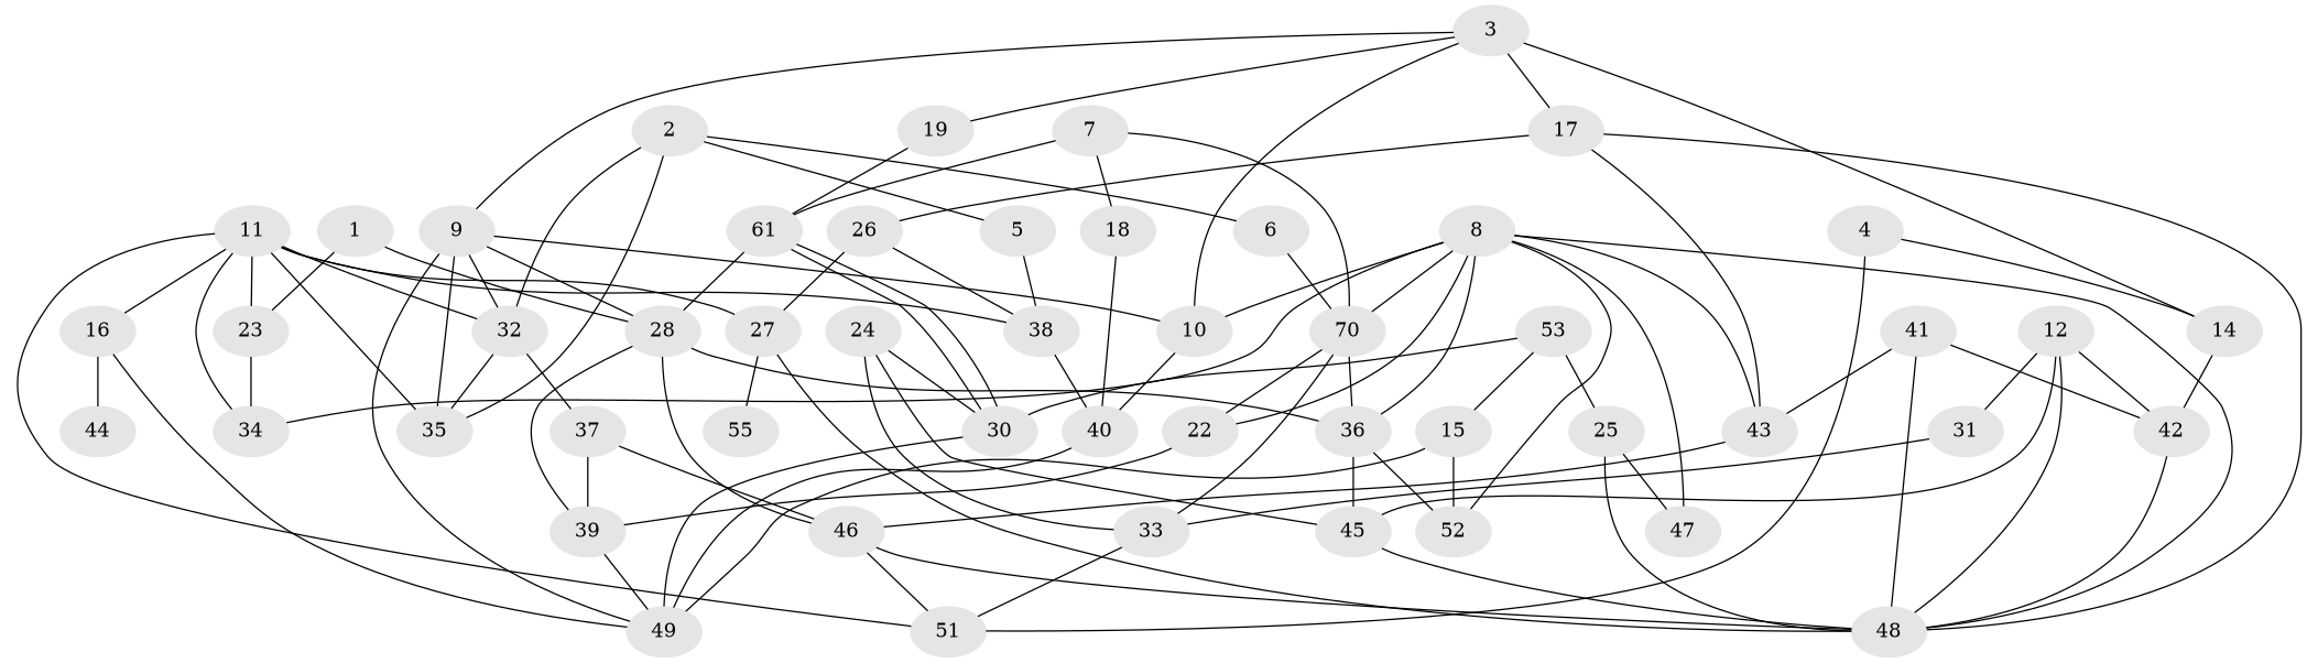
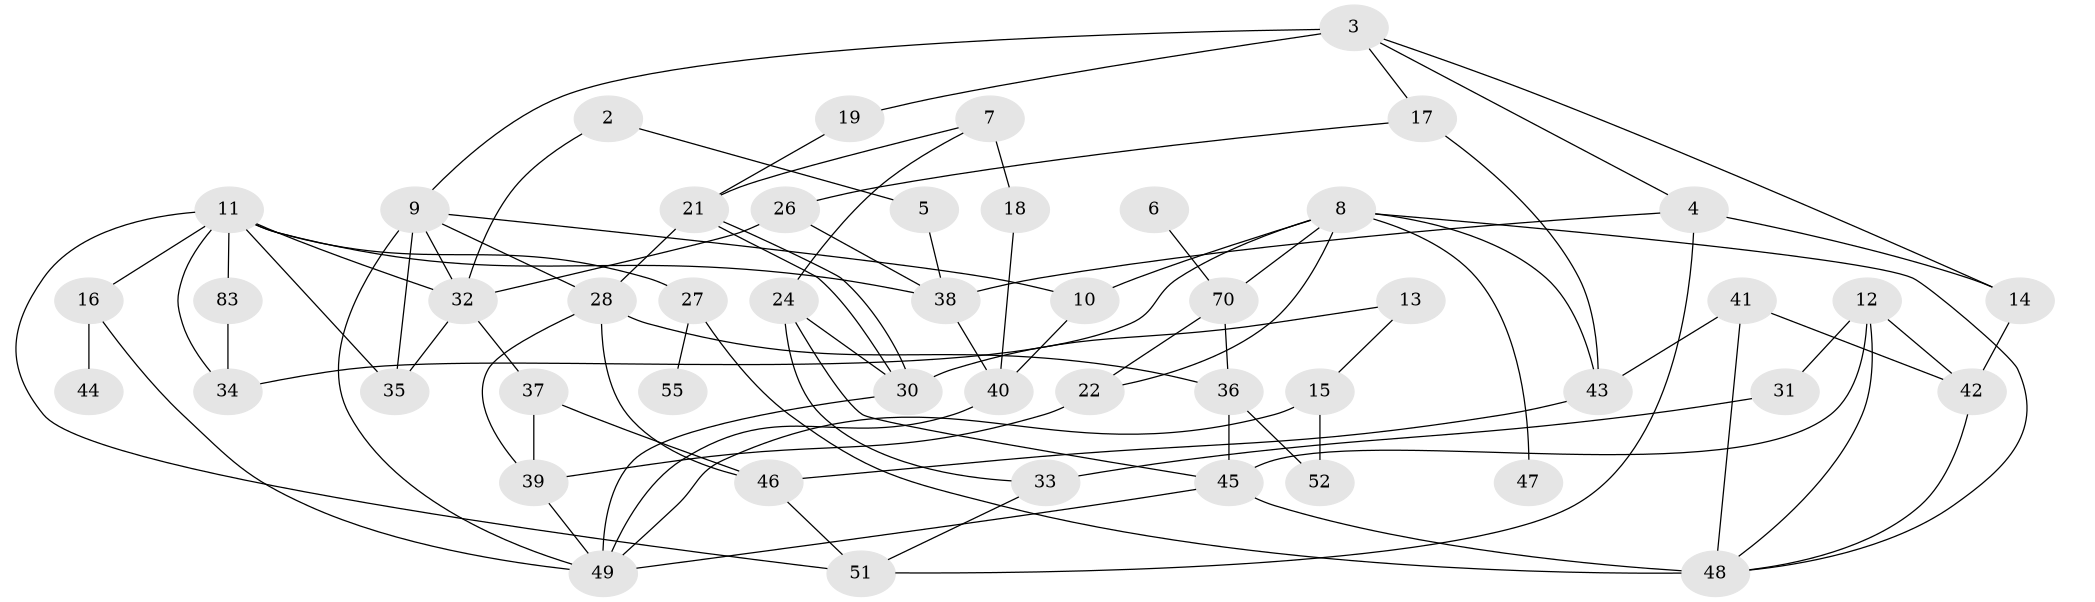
  graph {
    node [color=gray90 style=filled]
-   1
-   23
+   23 [label=83]
    28
    34
    36
    39
    46
    2
    5
    6
    32
    35
    38
    n14 [label=70]
    16
    44
    49
    37
    3
    9
    10
    14
    17
    19
    40
    42
    43
    48
    26
-   21 [label=61]
+   21
    4
    51
    22
    33
    7
    18
    24
    30
    45
    8
    47
    52
    11
    27
    n45 [label=55]
    12
    31
-   13 [label=53]
+   13
    15
-   25
    41
-   1 -- 23
-   1 -- 28
    23 -- 34
    28 -- 36
    28 -- 39
    28 -- 46
    36 -- 45
    36 -- 52
    39 -- 49
-   46 -- 48
    46 -- 51
    2 -- 5
-   2 -- 6
    2 -- 32
-   2 -- 35
    5 -- 38
    6 -- n14
    32 -- 35
    32 -- 37
    38 -- 40
    n14 -- 36
    n14 -- 22
-   n14 -- 33
    16 -- 44
    16 -- 49
    37 -- 39
    37 -- 46
    3 -- 9
-   3 -- 10
+   3 -- 4
    3 -- 14
    3 -- 17
    3 -- 19
    9 -- 28
    9 -- 32
    9 -- 35
    9 -- 49
    9 -- 10
    10 -- 40
    14 -- 42
    17 -- 43
-   17 -- 48
    17 -- 26
    19 -- 21
    40 -- 49
    42 -- 48
    43 -- 46
    26 -- 38
-   26 -- 27
+   26 -- 32
    21 -- 28
    21 -- 30
    21 -- 30
+   4 -- 38
    4 -- 14
    4 -- 51
    22 -- 39
    33 -- 51
    7 -- 21
    7 -- 18
-   7 -- n14
+   7 -- 24
    18 -- 40
    24 -- 33
    24 -- 30
    24 -- 45
    30 -- 49
+   45 -- 49
    45 -- 48
    8 -- 34
-   8 -- 36
    8 -- n14
    8 -- 10
    8 -- 43
    8 -- 48
    8 -- 22
    8 -- 47
-   8 -- 52
    11 -- 23
    11 -- 34
    11 -- 32
    11 -- 35
    11 -- 38
    11 -- 16
    11 -- 51
    11 -- 27
    27 -- 48
    27 -- n45
    12 -- 42
    12 -- 48
    12 -- 45
    12 -- 31
    31 -- 33
    13 -- 30
    13 -- 15
-   13 -- 25
    15 -- 49
    15 -- 52
-   25 -- 48
-   25 -- 47
    41 -- 42
    41 -- 43
    41 -- 48
  }
